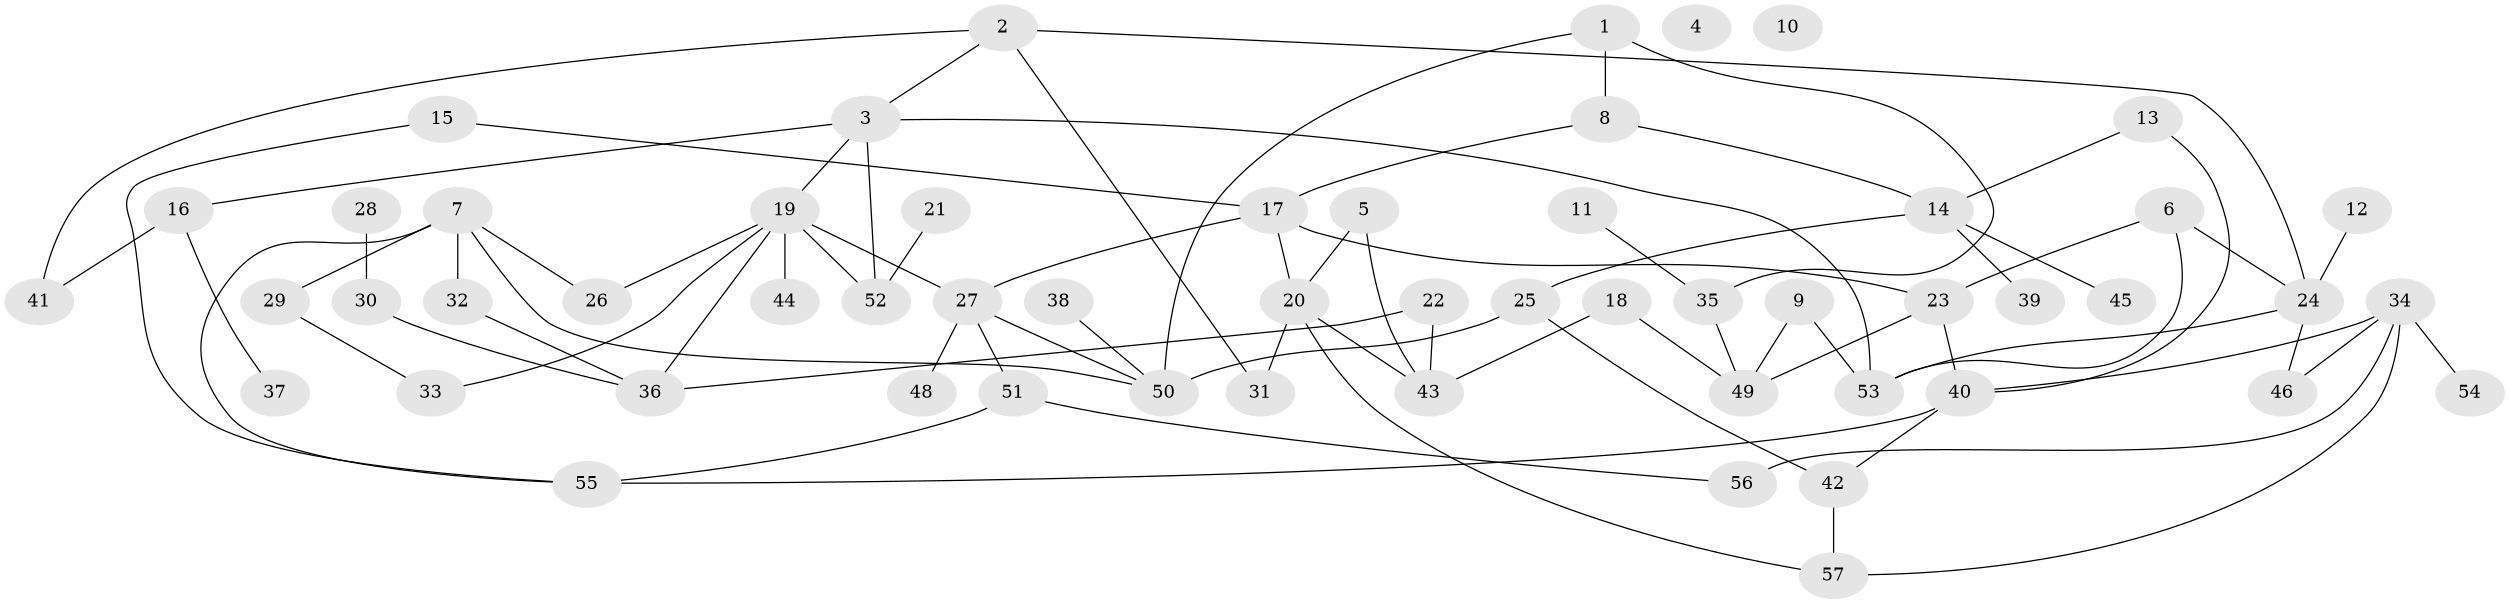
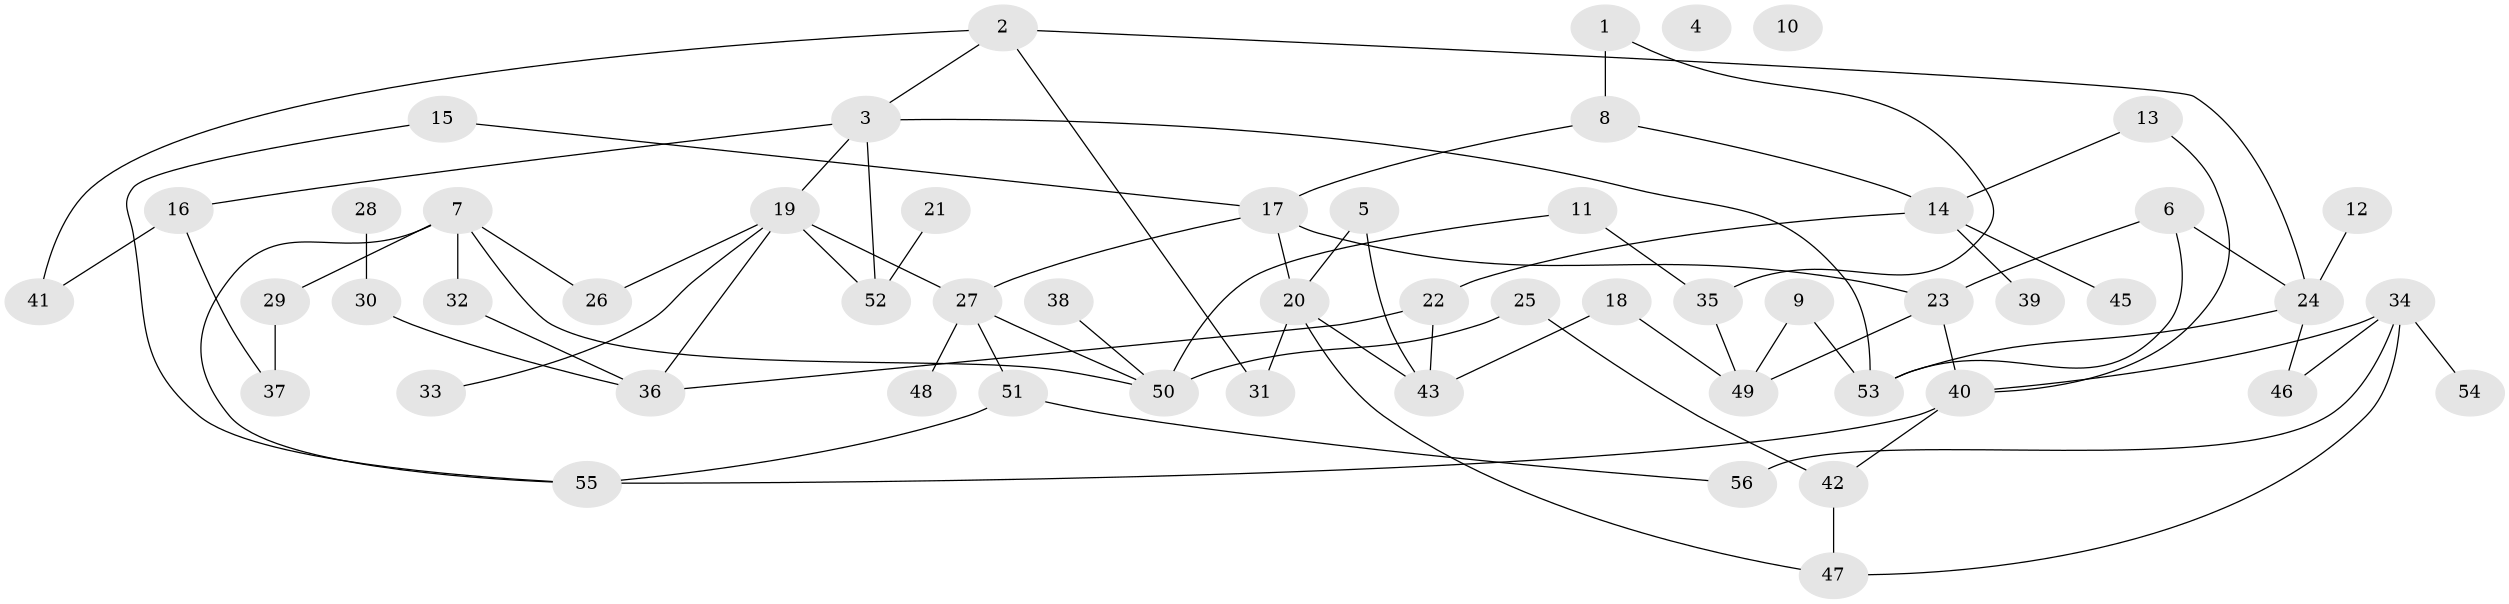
  graph {
    node [color=gray90 style=filled]
    1
    8
    35
    50
    14
    17
    49
    2
    3
    24
    31
    41
    16
    19
    52
    53
    46
    37
    26
    27
    33
    36
-   44
    4
    5
    20
    43
-   47 [label=57]
+   47
    6
    23
    40
    7
    29
    32
    55
    22
    39
    45
    9
    10
    11
    12
    13
    42
    15
    48
    51
    18
    21
    25
    56
    28
    30
    34
    54
    38
    1 -- 8
    1 -- 35
-   1 -- 50
+   11 -- 50
    8 -- 14
    8 -- 17
    35 -- 49
-   14 -- 25
+   14 -- 22
    14 -- 39
    14 -- 45
    17 -- 27
    17 -- 20
    17 -- 23
    2 -- 3
    2 -- 24
    2 -- 31
    2 -- 41
    3 -- 16
    3 -- 19
    3 -- 52
    3 -- 53
    24 -- 53
    24 -- 46
    16 -- 41
    16 -- 37
    19 -- 52
    19 -- 26
    19 -- 27
    19 -- 33
    19 -- 36
-   19 -- 44
    27 -- 50
    27 -- 48
    27 -- 51
    5 -- 20
    5 -- 43
    20 -- 31
    20 -- 43
    20 -- 47
    6 -- 24
    6 -- 53
    6 -- 23
    23 -- 49
    23 -- 40
    40 -- 55
    40 -- 42
    7 -- 50
    7 -- 26
    7 -- 29
    7 -- 32
    7 -- 55
-   29 -- 33
+   29 -- 37
    32 -- 36
    22 -- 36
    22 -- 43
    9 -- 49
    9 -- 53
    11 -- 35
    12 -- 24
    13 -- 14
    13 -- 40
    42 -- 47
    15 -- 17
    15 -- 55
    51 -- 55
    51 -- 56
    18 -- 49
    18 -- 43
    21 -- 52
    25 -- 50
    25 -- 42
    28 -- 30
    30 -- 36
    34 -- 46
    34 -- 47
    34 -- 40
    34 -- 56
    34 -- 54
    38 -- 50
  }
